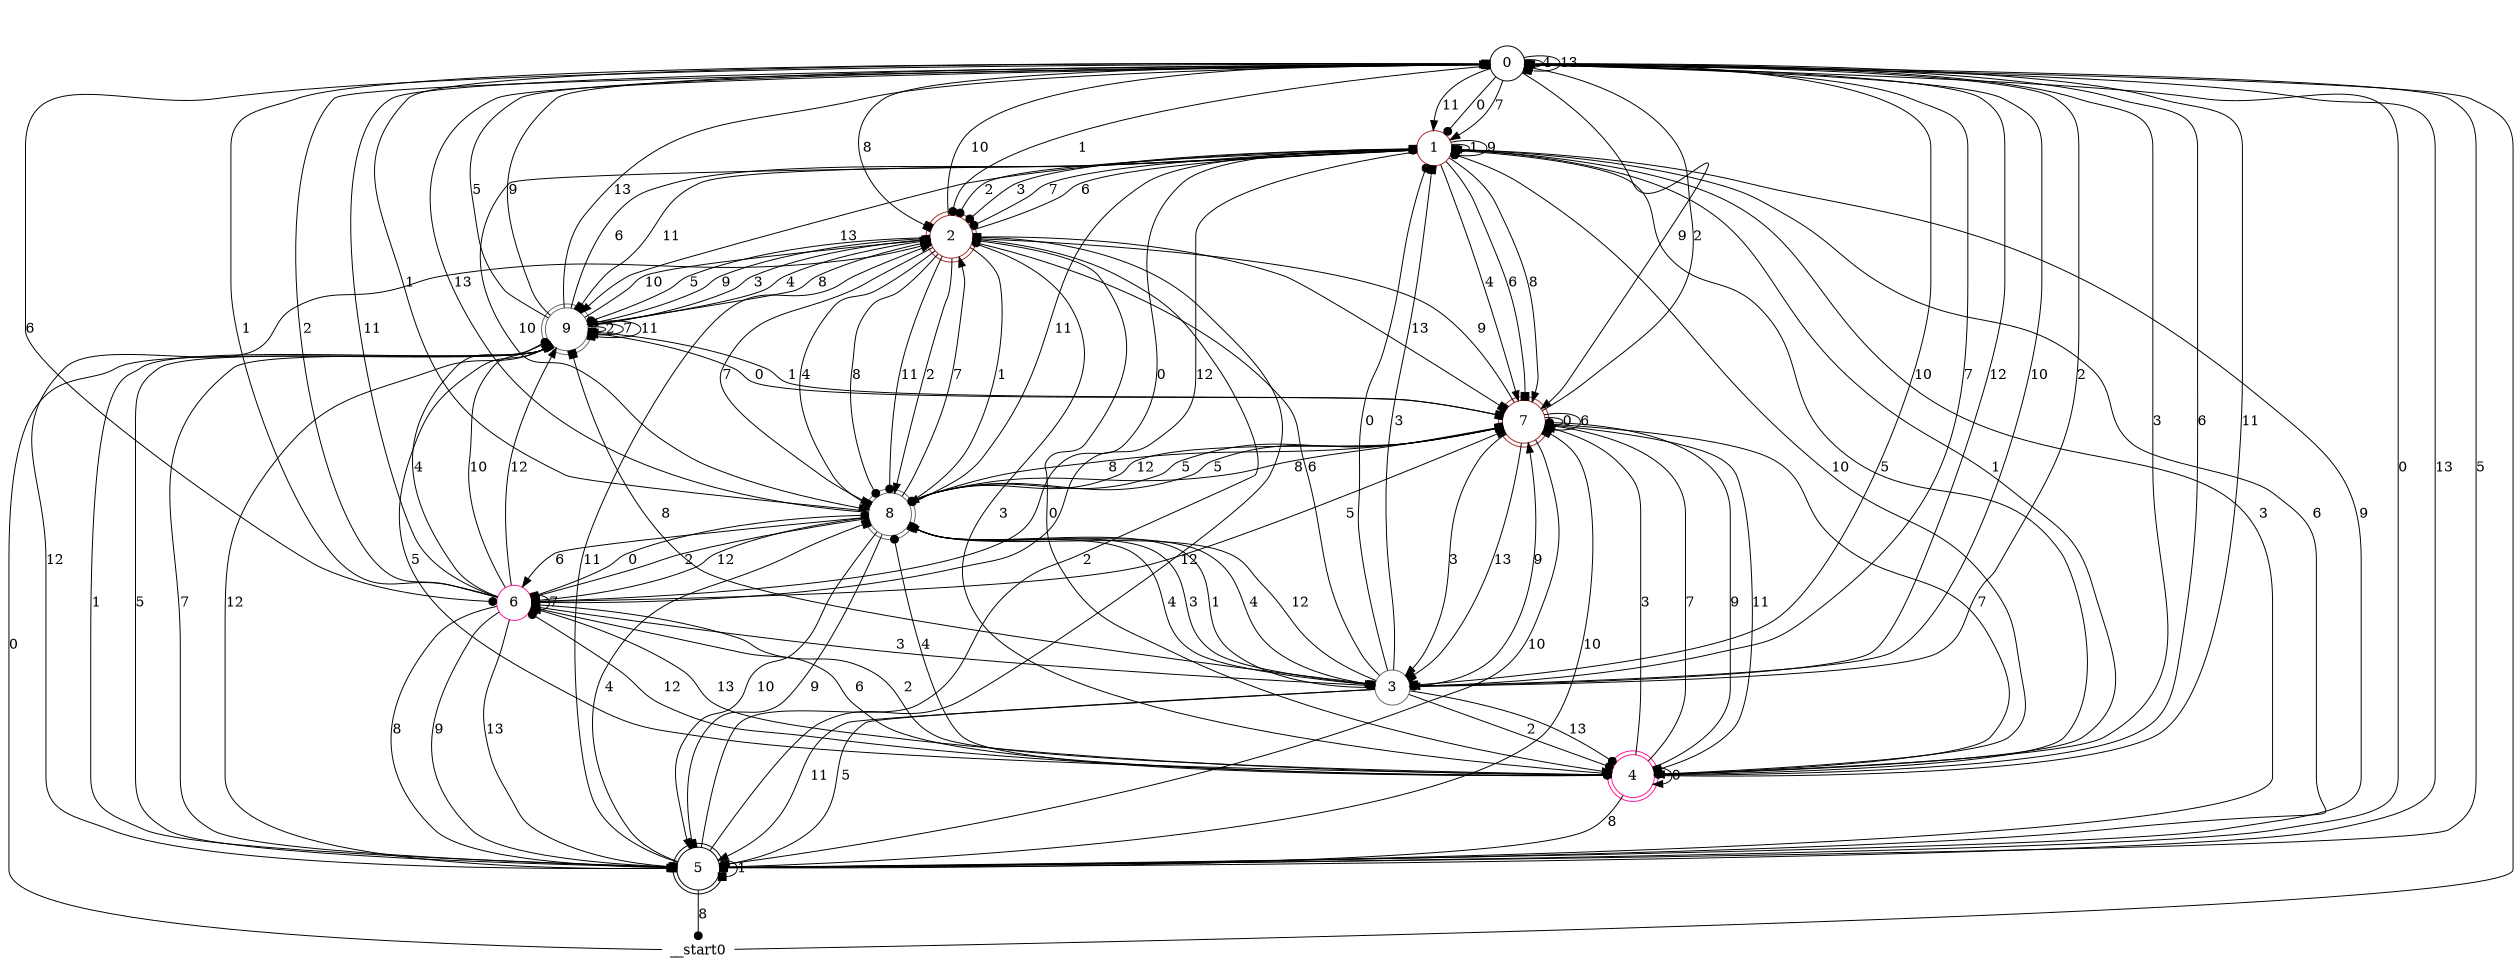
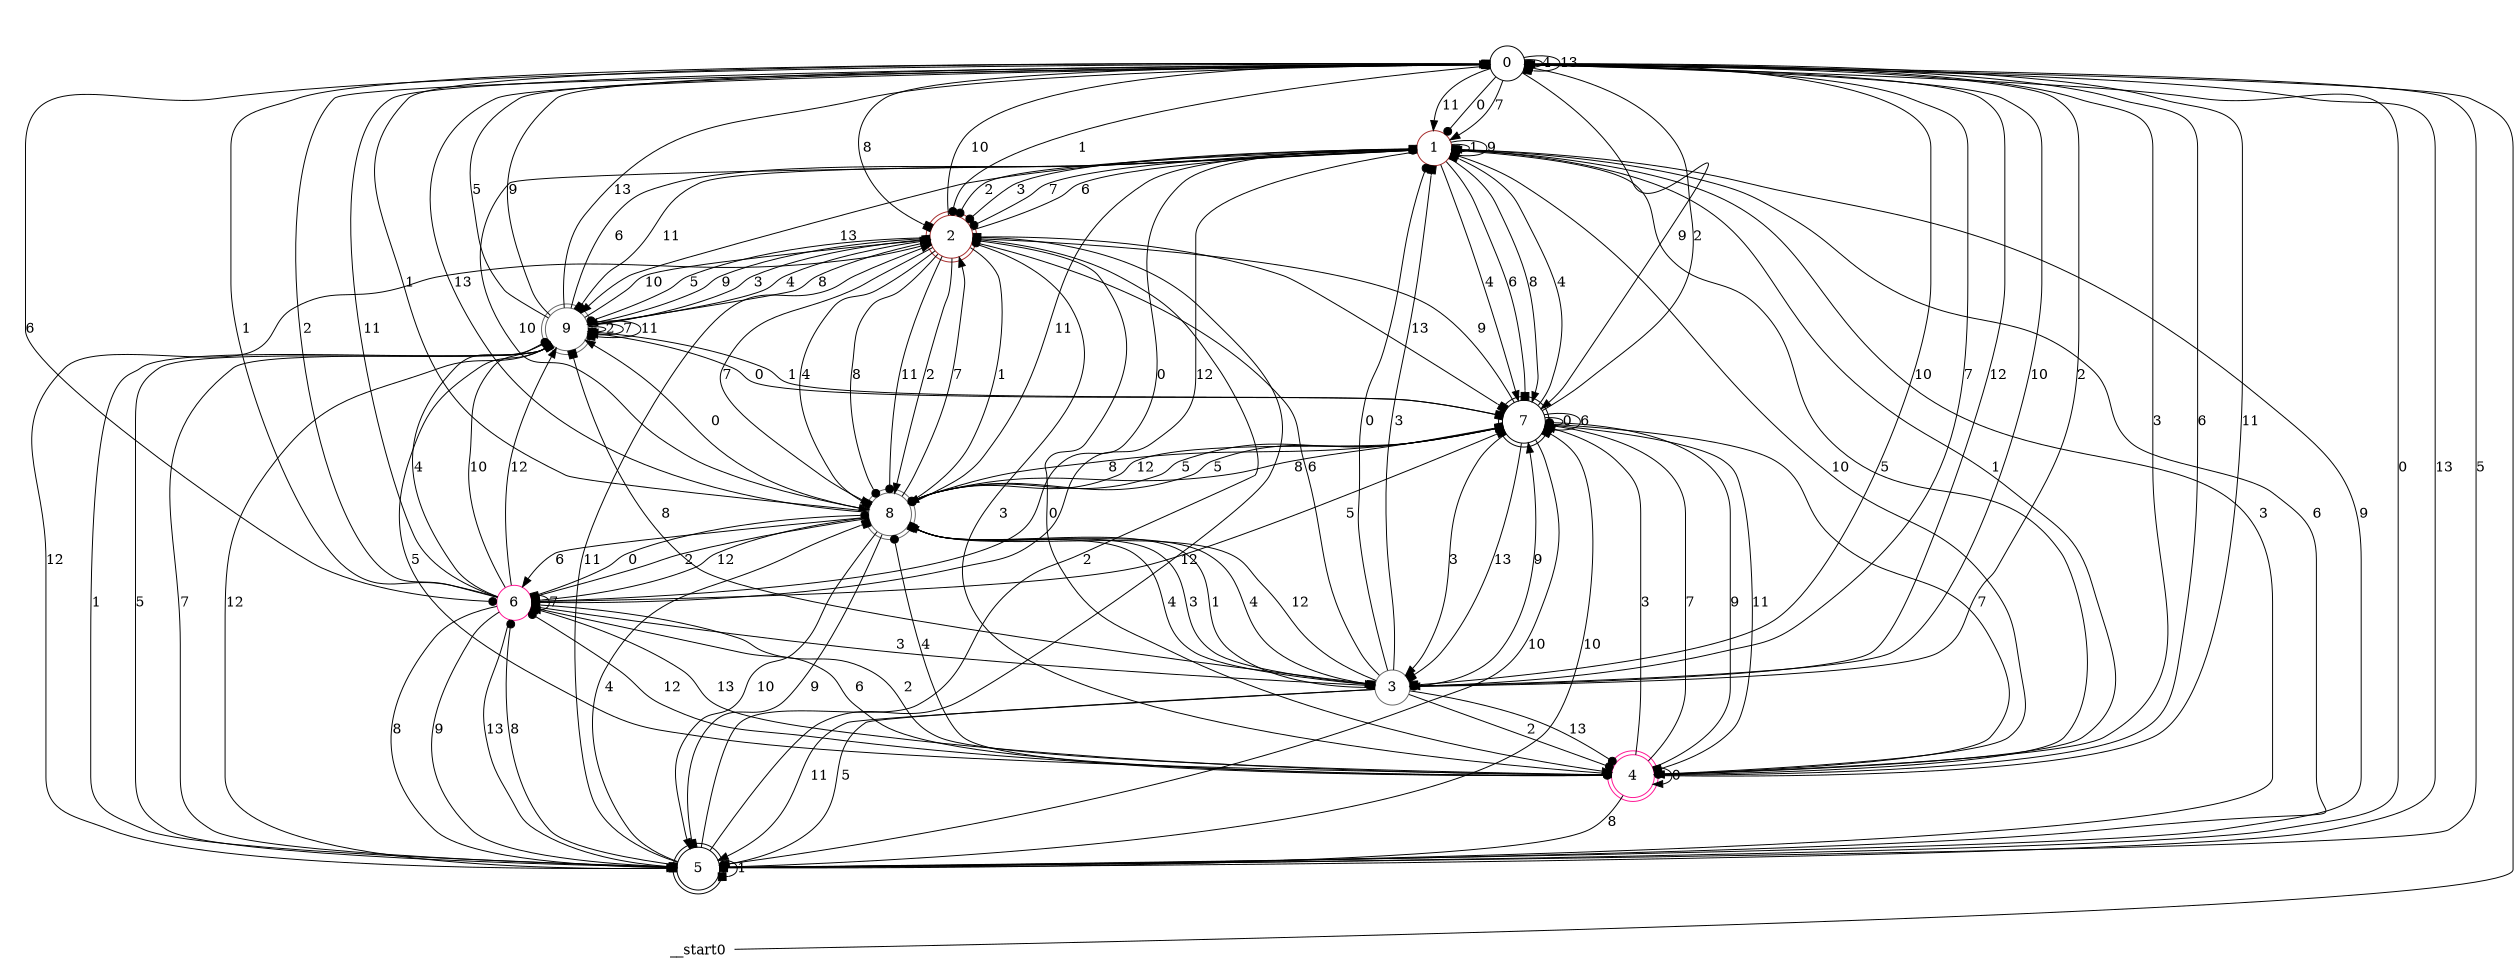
  digraph {
    node [color=black shape=doublecircle]
    edge [arrowhead=box]
    n1 [label=0 shape=circle]
    n2 [color=brown label=1 shape=circle]
    n3 [color=brown label=2]
    n4 [color=gray40 label=3 shape=circle]
    n5 [color=deeppink label=4]
    n6 [label=5]
    n7 [color=deeppink label=6 shape=circle]
-   n8 [color=brown label=7]
+   n8 [label=7]
    n9 [color=gray40 label=8]
    n10 [color=gray40 label=9]
    __start0 [color=deeppink height=0 shape=none width=0]
    n1 -> n1 [label=4]
    n1 -> n1 [label=13]
    n1 -> n2 [arrowhead=dot label=0]
    n1 -> n2 [arrowhead=normal label=7]
    n1 -> n2 [arrowhead=normal label=11]
    n1 -> n3 [arrowhead=dot label=1]
    n1 -> n3 [label=8]
    n1 -> n4 [arrowhead=normal label=2]
    n1 -> n4 [label=10]
    n1 -> n4 [arrowhead=dot label=12]
    n1 -> n5 [arrowhead=normal label=3]
    n1 -> n6 [arrowhead=dot label=5]
    n1 -> n7 [arrowhead=dot label=6]
    n1 -> n8 [arrowhead=normal label=9]
    n2 -> n2 [arrowhead=dot label=1]
    n2 -> n2 [arrowhead=dot label=9]
    n2 -> n3 [arrowhead=dot label=2]
    n2 -> n3 [arrowhead=dot label=3]
    n2 -> n3 [arrowhead=dot label=7]
    n2 -> n5 [arrowhead=normal label=5]
    n2 -> n7 [arrowhead=dot label=0]
    n2 -> n7 [arrowhead=dot label=12]
    n2 -> n8 [arrowhead=normal label=4]
    n2 -> n8 [label=6]
    n2 -> n8 [arrowhead=normal label=8]
    n2 -> n9 [arrowhead=normal label=10]
    n2 -> n10 [label=11]
    n2 -> n10 [arrowhead=normal label=13]
    n3 -> n1 [label=10]
    n3 -> n2 [arrowhead=dot label=6]
    n3 -> n5 [arrowhead=normal label=0]
    n3 -> n5 [label=3]
    n3 -> n6 [label=12]
    n3 -> n8 [label=13]
    n3 -> n9 [arrowhead=dot label=1]
    n3 -> n9 [arrowhead=normal label=2]
    n3 -> n9 [label=4]
    n3 -> n9 [arrowhead=normal label=7]
    n3 -> n9 [arrowhead=dot label=8]
    n3 -> n9 [arrowhead=dot label=11]
    n3 -> n10 [arrowhead=dot label=5]
    n3 -> n10 [arrowhead=normal label=9]
    n4 -> n1 [arrowhead=dot label=7]
    n4 -> n1 [arrowhead=dot label=10]
    n4 -> n2 [arrowhead=dot label=0]
    n4 -> n2 [label=3]
    n4 -> n3 [arrowhead=dot label=6]
    n4 -> n5 [arrowhead=dot label=2]
    n4 -> n5 [arrowhead=dot label=13]
    n4 -> n6 [arrowhead=dot label=5]
    n4 -> n6 [arrowhead=normal label=11]
    n4 -> n8 [arrowhead=normal label=9]
    n4 -> n9 [label=1]
    n4 -> n9 [arrowhead=normal label=4]
    n4 -> n9 [arrowhead=dot label=12]
    n4 -> n10 [label=8]
    n5 -> n1 [arrowhead=normal label=6]
    n5 -> n1 [arrowhead=normal label=11]
    n5 -> n2 [arrowhead=dot label=1]
    n5 -> n2 [arrowhead=dot label=10]
    n5 -> n5 [arrowhead=normal label=0]
    n5 -> n6 [label=8]
    n5 -> n7 [arrowhead=dot label=2]
    n5 -> n7 [arrowhead=dot label=12]
    n5 -> n7 [label=13]
    n5 -> n8 [arrowhead=normal label=3]
    n5 -> n8 [label=7]
    n5 -> n8 [arrowhead=dot label=9]
    n5 -> n9 [arrowhead=dot label=4]
    n5 -> n10 [arrowhead=dot label=5]
    n6 -> n1 [label=0]
    n6 -> n1 [label=13]
    n6 -> n2 [label=3]
    n6 -> n2 [label=6]
    n6 -> n2 [arrowhead=normal label=9]
    n6 -> n3 [arrowhead=dot label=2]
    n6 -> n3 [arrowhead=normal label=11]
    n6 -> n3 [label=12]
    n6 -> n6 [label=1]
-   n6 -> __start0 [arrowhead=dot label=8]
+   n6 -> n7 [arrowhead=dot label=8]
    n6 -> n8 [label=10]
    n6 -> n9 [label=4]
    n6 -> n10 [label=5]
    n6 -> n10 [label=7]
    n7 -> n1 [label=1]
    n7 -> n1 [label=2]
    n7 -> n1 [arrowhead=normal label=11]
    n7 -> n4 [arrowhead=dot label=3]
    n7 -> n5 [arrowhead=dot label=6]
    n7 -> n6 [arrowhead=normal label=8]
    n7 -> n6 [arrowhead=dot label=9]
    n7 -> n6 [label=13]
    n7 -> n7 [arrowhead=normal label=7]
    n7 -> n8 [label=5]
    n7 -> n9 [arrowhead=dot label=0]
    n7 -> n10 [arrowhead=dot label=4]
    n7 -> n10 [arrowhead=dot label=10]
    n7 -> n10 [arrowhead=normal label=12]
    n8 -> n1 [label=2]
+   n8 -> n2 [label=4]
    n8 -> n3 [arrowhead=dot label=9]
    n8 -> n4 [arrowhead=normal label=3]
    n8 -> n4 [label=13]
    n8 -> n5 [arrowhead=dot label=7]
    n8 -> n5 [label=11]
    n8 -> n6 [arrowhead=normal label=10]
    n8 -> n8 [arrowhead=dot label=0]
    n8 -> n8 [arrowhead=dot label=6]
    n8 -> n9 [arrowhead=normal label=5]
    n8 -> n9 [arrowhead=dot label=8]
    n8 -> n9 [arrowhead=normal label=12]
    n8 -> n10 [arrowhead=normal label=1]
    n9 -> n1 [arrowhead=normal label=1]
    n9 -> n1 [label=13]
    n9 -> n2 [label=11]
    n9 -> n3 [arrowhead=normal label=7]
    n9 -> n4 [arrowhead=normal label=3]
    n9 -> n4 [label=4]
    n9 -> n6 [label=9]
    n9 -> n6 [arrowhead=normal label=10]
    n9 -> n7 [label=2]
    n9 -> n7 [arrowhead=normal label=6]
    n9 -> n7 [label=12]
    n9 -> n8 [label=5]
    n9 -> n8 [label=8]
-   __start0 -> n10 [arrowhead=normal label=0]
+   n9 -> n10 [arrowhead=normal label=0]
    n10 -> n1 [label=5]
    n10 -> n1 [arrowhead=dot label=9]
    n10 -> n1 [label=13]
    n10 -> n2 [arrowhead=dot label=6]
    n10 -> n3 [label=3]
    n10 -> n3 [arrowhead=normal label=4]
    n10 -> n3 [label=8]
    n10 -> n3 [arrowhead=normal label=10]
    n10 -> n6 [label=1]
    n10 -> n6 [arrowhead=normal label=12]
    n10 -> n8 [label=0]
    n10 -> n10 [label=2]
    n10 -> n10 [arrowhead=normal label=7]
    n10 -> n10 [label=11]
    __start0 -> n1 [arrowhead=dot]
  }
